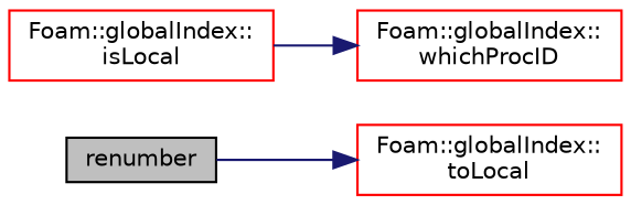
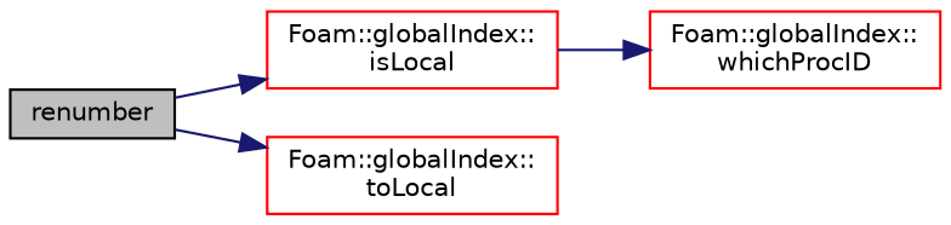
  digraph {
    rankdir=LR
    node [color=red fontname=Helvetica fontsize=10 shape=record]
    edge [color=midnightblue fontname=Helvetica fontsize=10 labelfontname=Helvetica labelfontsize=10 style=solid]
    n1 [color=black fillcolor=grey75 fontcolor=black height=0.2 label=renumber style=filled width=0.4]
    n2 [height=0.2 label="Foam::globalIndex::\lisLocal" width=0.4]
    n3 [height=0.2 label="Foam::globalIndex::\ltoLocal" width=0.4]
    n4 [height=0.2 label="Foam::globalIndex::\lwhichProcID" width=0.4]
+   n1 -> n2
    n1 -> n3
    n2 -> n4
  }
